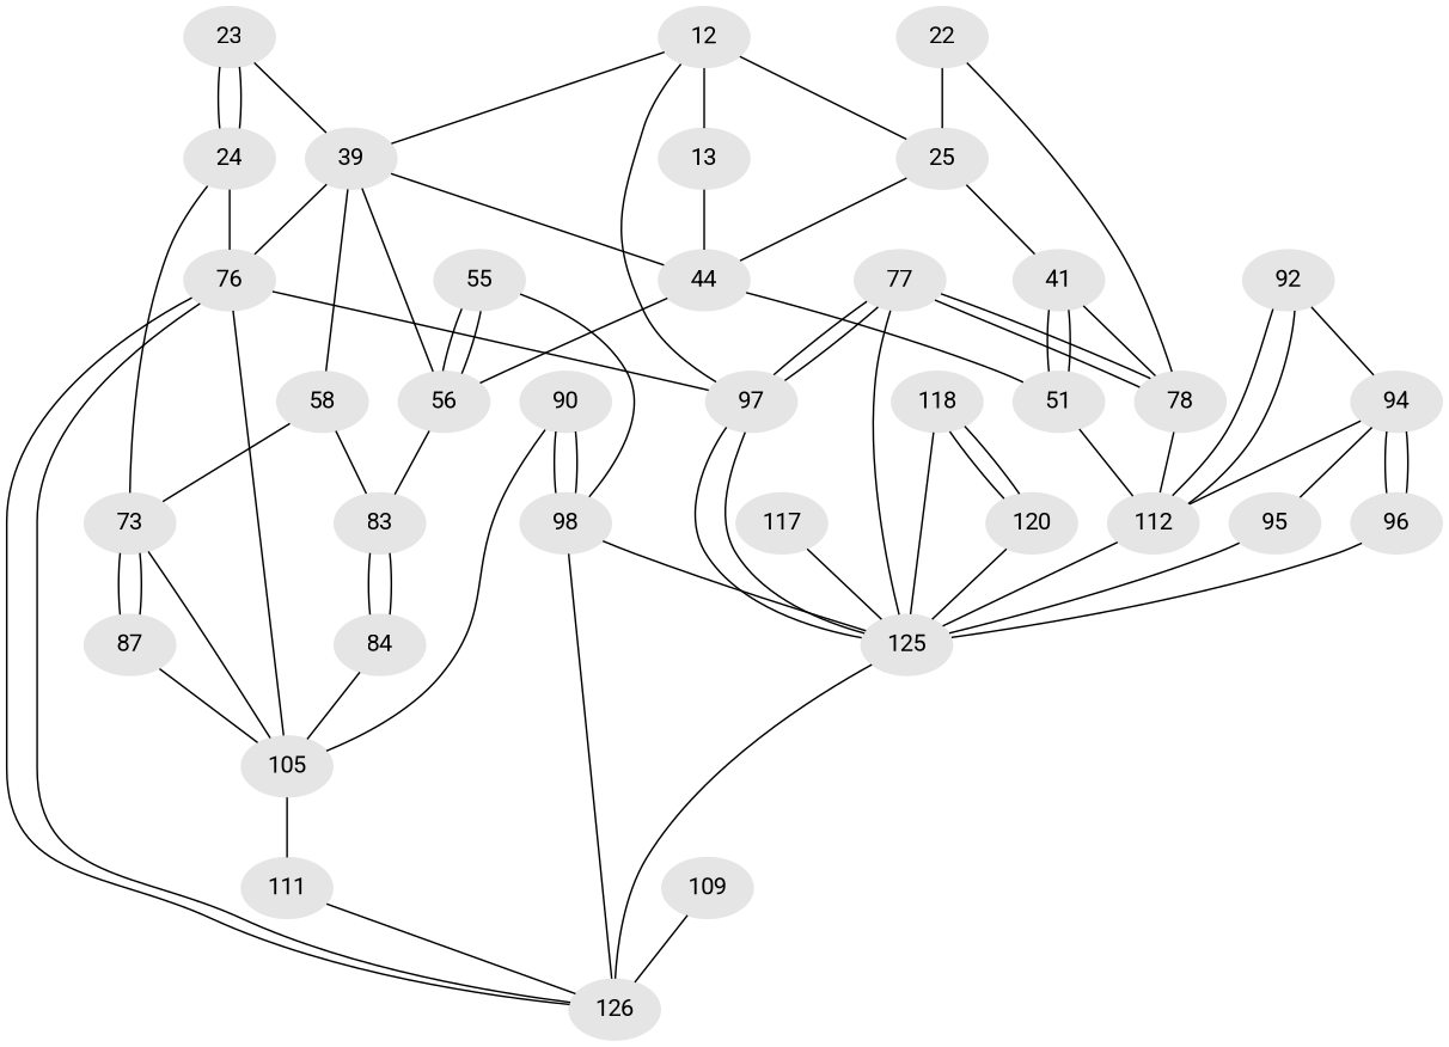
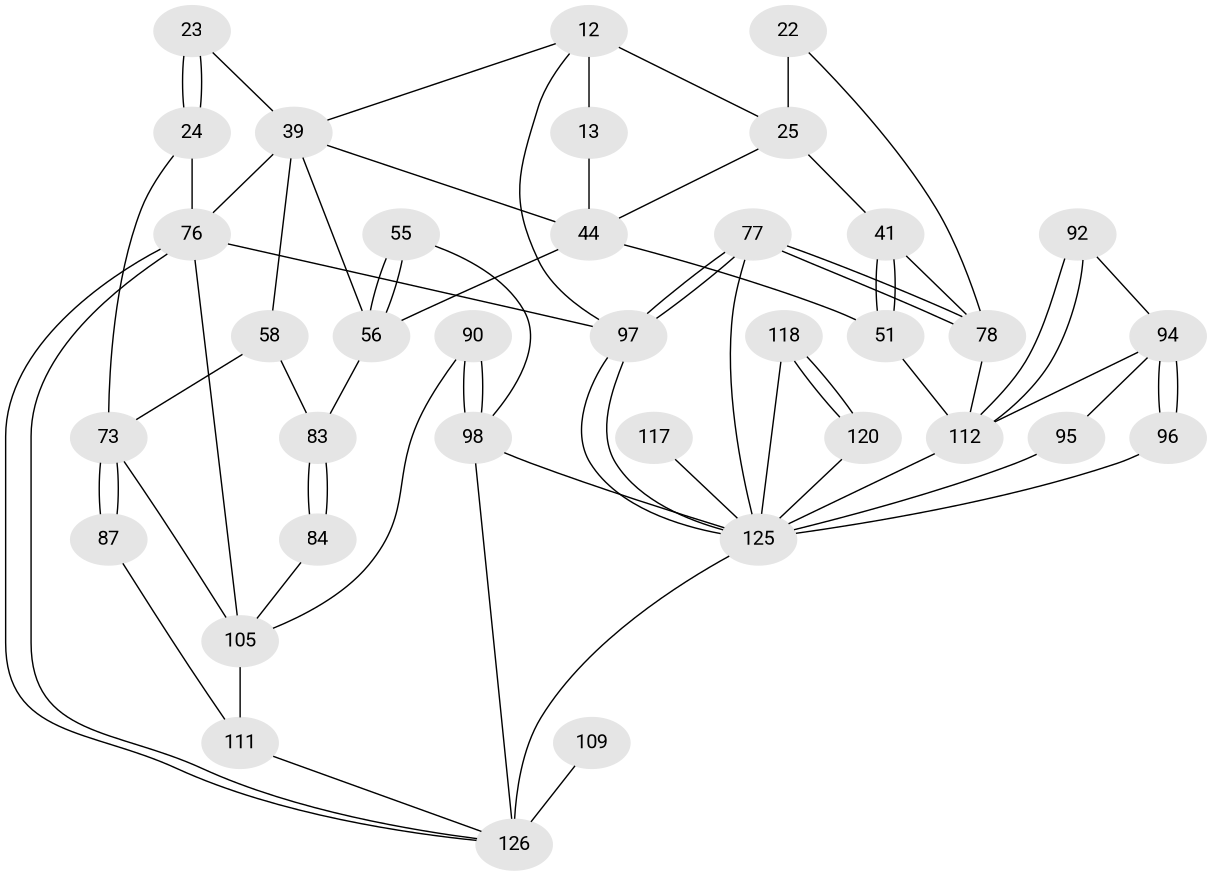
  graph {
    fontname=Roboto
    node [color=gray90 fontname=Roboto style=filled]
    edge [fontname=Roboto]
    12 [super="+3+7"]
    13
    25 [super="+18"]
    39 [super="+36"]
    97 [super="+4"]
    44 [super="+35"]
    41 [super="+27"]
    76 [super="+5+9"]
    56 [super="+38+52"]
    58 [super="+57"]
    125 [super="+122+113+119+67"]
    51 [super="+48"]
    22
    78 [super="+65+64"]
    112 [super="+79+80+72"]
    23 [super="+15"]
    24 [super="+10+11"]
    73 [super="+60+59"]
    87
    105 [super="+75+91"]
    126 [super="+110+124+123"]
    83 [super="+62"]
    98 [super="+69+70+54"]
    55
    84
    111 [super="+106"]
    77 [super="+63+19"]
    90
    92
    94 [super="+93"]
    95 [super="+82"]
    96
    109
    117
    118
    120 [super="+114+115"]
    12 -- 13 [weight=2]
    12 -- 25
    12 -- 39
    12 -- 97
    13 -- 44
    25 -- 44
    25 -- 41
    39 -- 44
    39 -- 76
    39 -- 56
    39 -- 58
    97 -- 125
    97 -- 125
    44 -- 56 [weight=2]
    44 -- 51
    41 -- 51 [weight=2]
    41 -- 51
    41 -- 78 [weight=2]
    76 -- 97 [weight=2]
    76 -- 105
    76 -- 126
    76 -- 126
    56 -- 83
    58 -- 73
    58 -- 83 [weight=2]
    125 -- 126 [weight=2]
    51 -- 112 [weight=2]
    22 -- 25 [weight=2]
    22 -- 78
    78 -- 112 [weight=2]
    112 -- 125 [weight=2]
    23 -- 39 [weight=2]
    23 -- 24 [weight=2]
    23 -- 24
    24 -- 76 [weight=2]
    24 -- 73
    73 -- 87 [weight=2]
    73 -- 87
    73 -- 105
-   87 -- 105
+   87 -- 111
    105 -- 111 [weight=3]
    83 -- 84 [weight=2]
    83 -- 84
    98 -- 125 [weight=2]
    98 -- 126
    55 -- 56 [weight=2]
    55 -- 56
    55 -- 98
    84 -- 105
    111 -- 126
    77 -- 97 [weight=2]
    77 -- 97
    77 -- 125
    77 -- 78 [weight=3]
    77 -- 78
    90 -- 105
    90 -- 98 [weight=2]
    90 -- 98
    92 -- 112 [weight=2]
    92 -- 112
    92 -- 94
    94 -- 112
    94 -- 95 [weight=2]
    94 -- 96 [weight=2]
    94 -- 96
    95 -- 125 [weight=3]
    96 -- 125
    109 -- 126 [weight=3]
    117 -- 125 [weight=3]
    118 -- 125
    118 -- 120 [weight=2]
    118 -- 120
    120 -- 125 [weight=3]
  }
